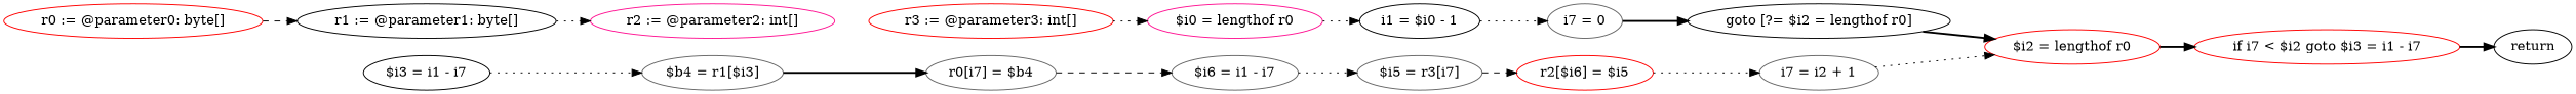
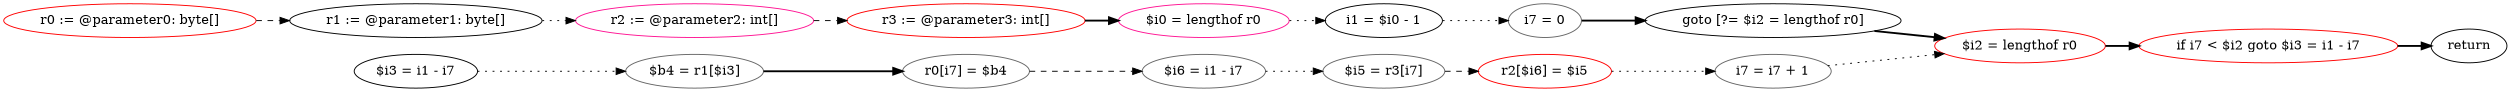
  digraph {
    rankdir=LR
    node [color=gray40]
    edge [style=dotted]
    "r0 := @parameter0: byte[]" [color=red]
    "r1 := @parameter1: byte[]" [color=black]
    "r2 := @parameter2: int[]" [color=deeppink]
    "r3 := @parameter3: int[]" [color=red]
    "$i0 = lengthof r0" [color=deeppink]
    "i1 = $i0 - 1" [color=black]
    "i7 = 0"
    "goto [?= $i2 = lengthof r0]" [color=black]
    "$i2 = lengthof r0" [color=red]
    "if i7 < $i2 goto $i3 = i1 - i7" [color=red]
    "$i3 = i1 - i7" [color=black]
    "$b4 = r1[$i3]"
    "r0[i7] = $b4"
    "$i6 = i1 - i7"
    "$i5 = r3[i7]"
    "r2[$i6] = $i5" [color=red]
-   "i7 = i7 + 1" [label="i7 = i2 + 1"]
+   "i7 = i7 + 1"
    return [color=black]
    "r0 := @parameter0: byte[]" -> "r1 := @parameter1: byte[]" [style=dashed]
    "r1 := @parameter1: byte[]" -> "r2 := @parameter2: int[]"
-   "r3 := @parameter3: int[]" -> "$i0 = lengthof r0"
+   "r2 := @parameter2: int[]" -> "r3 := @parameter3: int[]" [style=dashed]
+   "r3 := @parameter3: int[]" -> "$i0 = lengthof r0" [style=bold]
    "$i0 = lengthof r0" -> "i1 = $i0 - 1"
    "i1 = $i0 - 1" -> "i7 = 0"
    "i7 = 0" -> "goto [?= $i2 = lengthof r0]" [style=bold]
    "goto [?= $i2 = lengthof r0]" -> "$i2 = lengthof r0" [style=bold]
    "$i2 = lengthof r0" -> "if i7 < $i2 goto $i3 = i1 - i7" [style=bold]
    "if i7 < $i2 goto $i3 = i1 - i7" -> return [style=bold]
    "$i3 = i1 - i7" -> "$b4 = r1[$i3]"
    "$b4 = r1[$i3]" -> "r0[i7] = $b4" [style=bold]
    "r0[i7] = $b4" -> "$i6 = i1 - i7" [style=dashed]
    "$i6 = i1 - i7" -> "$i5 = r3[i7]"
    "$i5 = r3[i7]" -> "r2[$i6] = $i5" [style=dashed]
    "r2[$i6] = $i5" -> "i7 = i7 + 1"
    "i7 = i7 + 1" -> "$i2 = lengthof r0"
  }
